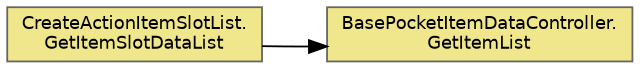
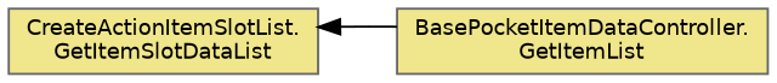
  digraph {
    rankdir=LR
    node [fillcolor=khaki fontname=Helvetica fontsize=10 shape=box style=filled]
    n1 [color=gray40 fontcolor=black height=0.2 label="CreateActionItemSlotList.\lGetItemSlotDataList" width=0.4]
    n2 [color=grey40 height=0.2 label="BasePocketItemDataController.\lGetItemList" width=0.4]
-   n1 -> n2 [color=black fontname=Helvetica fontsize=10 labelfontname=Helvetica labelfontsize=10 style=solid]
+   n2 -> n1 [color=black fontname=Helvetica fontsize=10 labelfontname=Helvetica labelfontsize=10 style=solid]
  }
